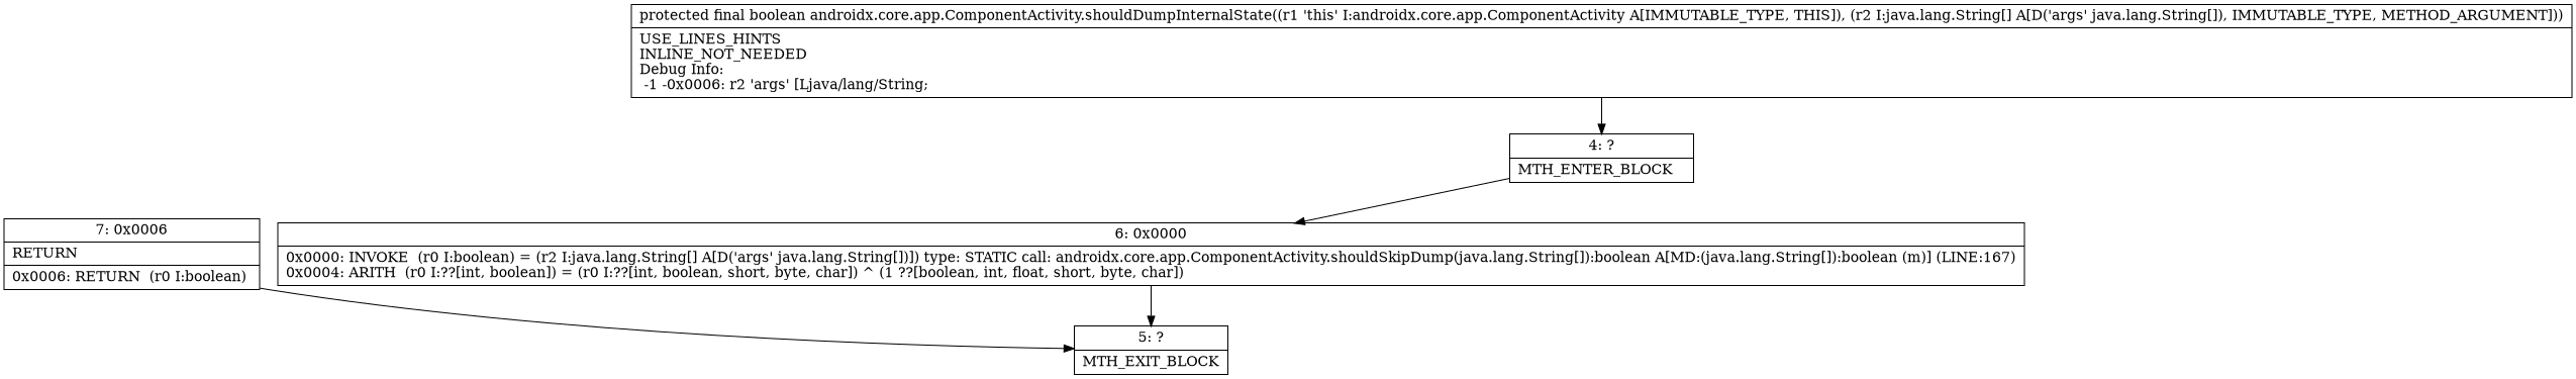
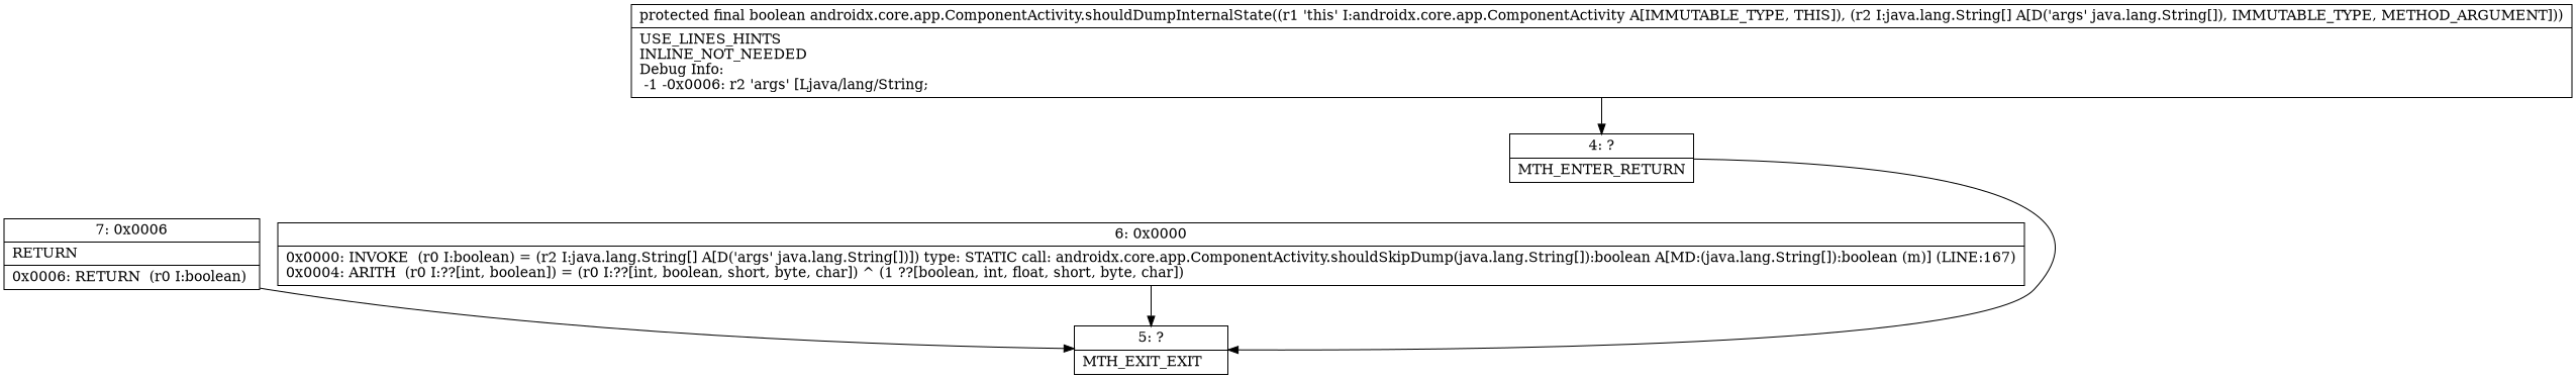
  digraph {
    node [shape=record]
-   n1 [label="{4\:\ ?|MTH_ENTER_BLOCK\l}"]
+   n1 [label="{4\:\ ?|MTH_ENTER_RETURN\l}"]
    n2 [label="{6\:\ 0x0000|0x0000: INVOKE  (r0 I:boolean) = (r2 I:java.lang.String[] A[D('args' java.lang.String[])]) type: STATIC call: androidx.core.app.ComponentActivity.shouldSkipDump(java.lang.String[]):boolean A[MD:(java.lang.String[]):boolean (m)] (LINE:167)\l0x0004: ARITH  (r0 I:??[int, boolean]) = (r0 I:??[int, boolean, short, byte, char]) ^ (1 ??[boolean, int, float, short, byte, char]) \l}"]
-   n3 [label="{5\:\ ?|MTH_EXIT_BLOCK\l}"]
+   n3 [label="{5\:\ ?|MTH_EXIT_EXIT\l}"]
    n4 [label="{7\:\ 0x0006|RETURN\l|0x0006: RETURN  (r0 I:boolean) \l}"]
    n5 [label="{protected final boolean androidx.core.app.ComponentActivity.shouldDumpInternalState((r1 'this' I:androidx.core.app.ComponentActivity A[IMMUTABLE_TYPE, THIS]), (r2 I:java.lang.String[] A[D('args' java.lang.String[]), IMMUTABLE_TYPE, METHOD_ARGUMENT]))  | USE_LINES_HINTS\lINLINE_NOT_NEEDED\lDebug Info:\l  \-1 \-0x0006: r2 'args' [Ljava\/lang\/String;\l}"]
-   n1 -> n2
+   n1 -> n3
    n2 -> n3
    n4 -> n3
    n5 -> n1
  }
